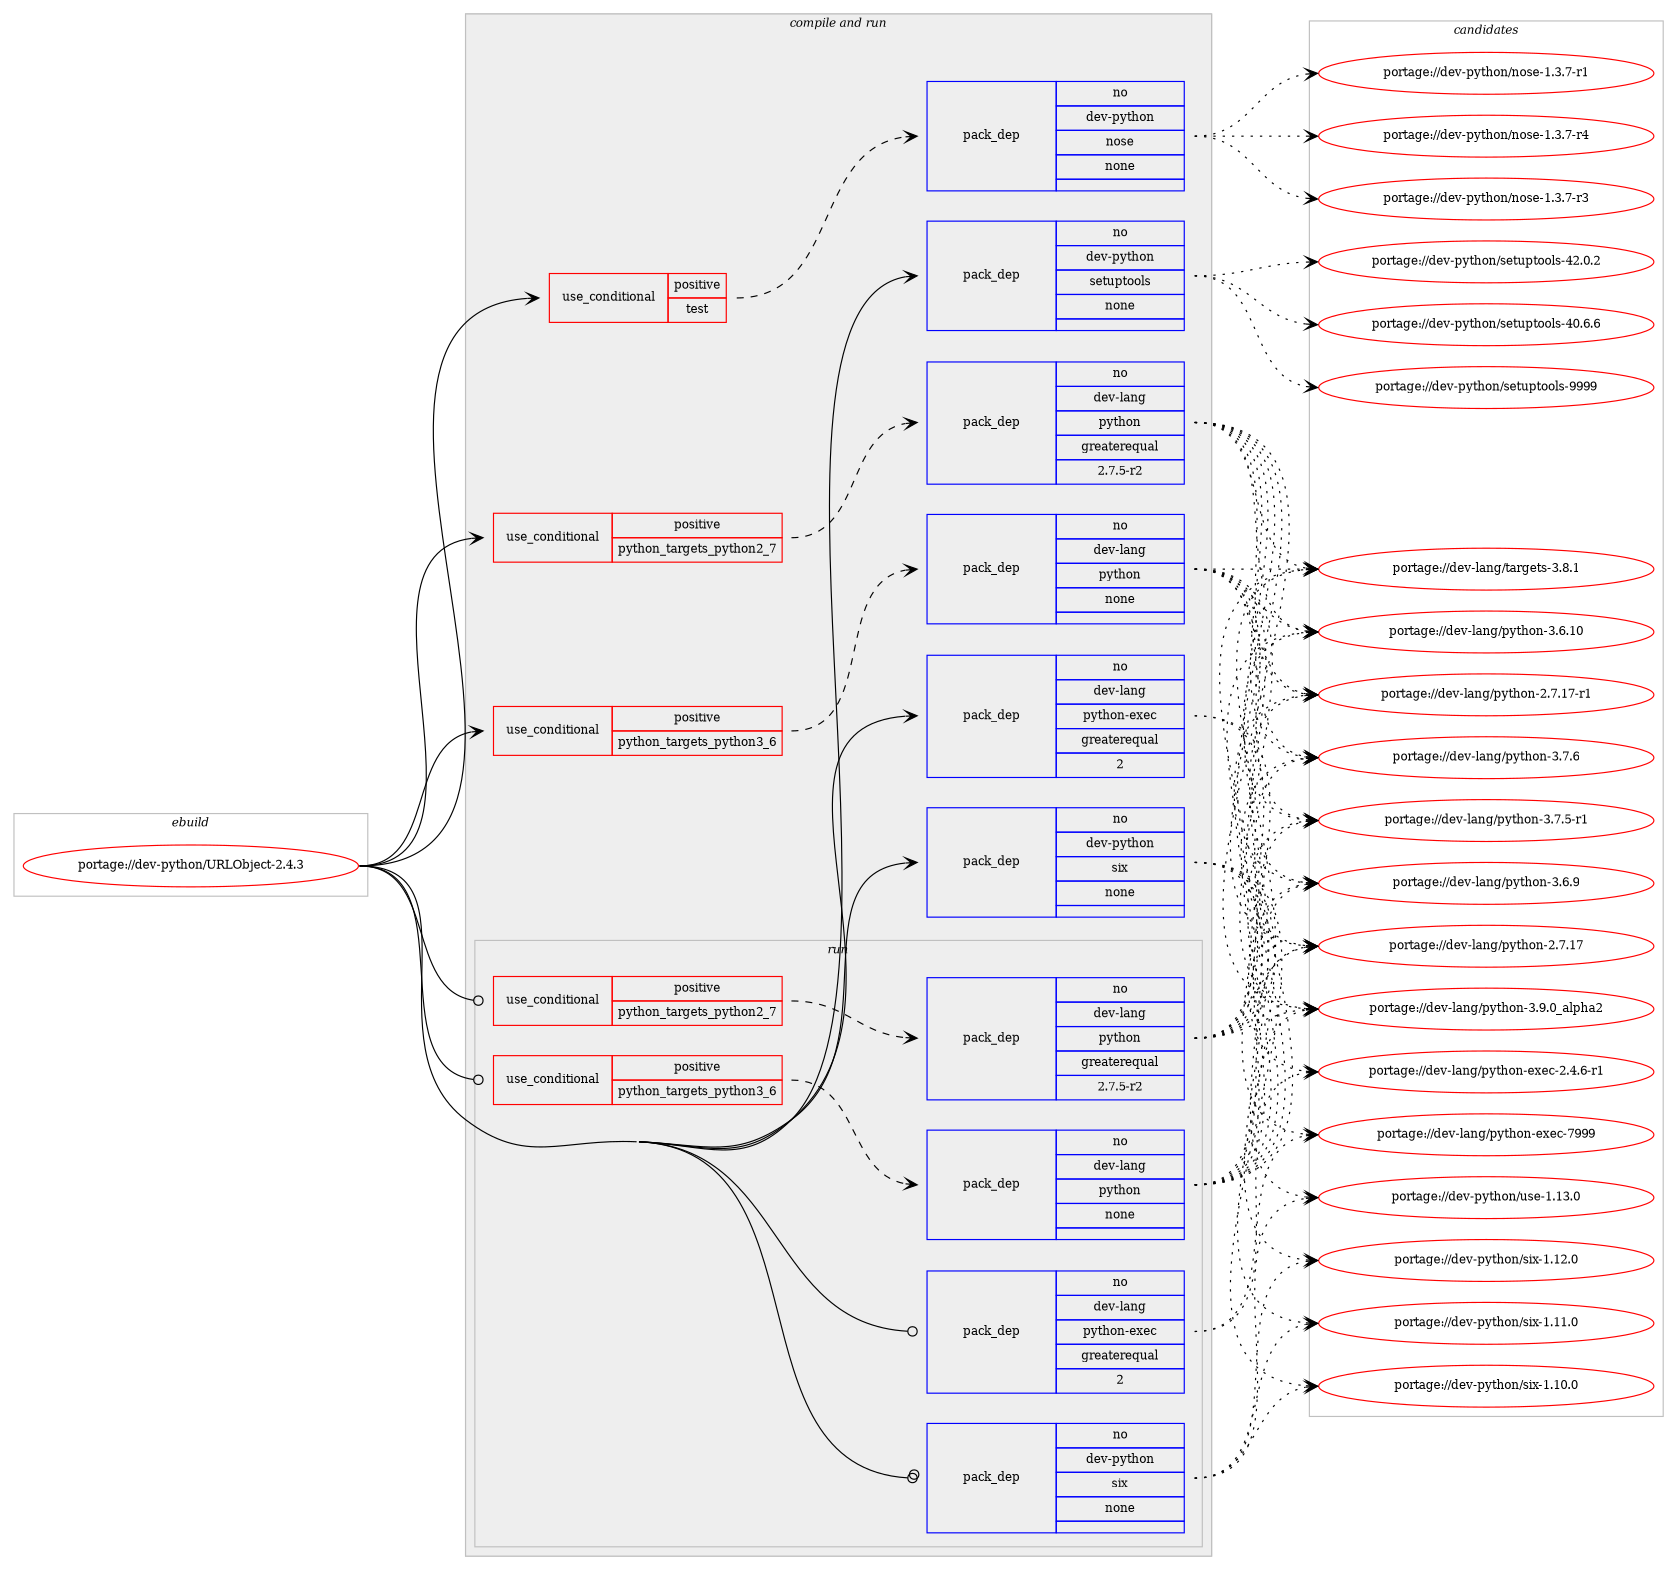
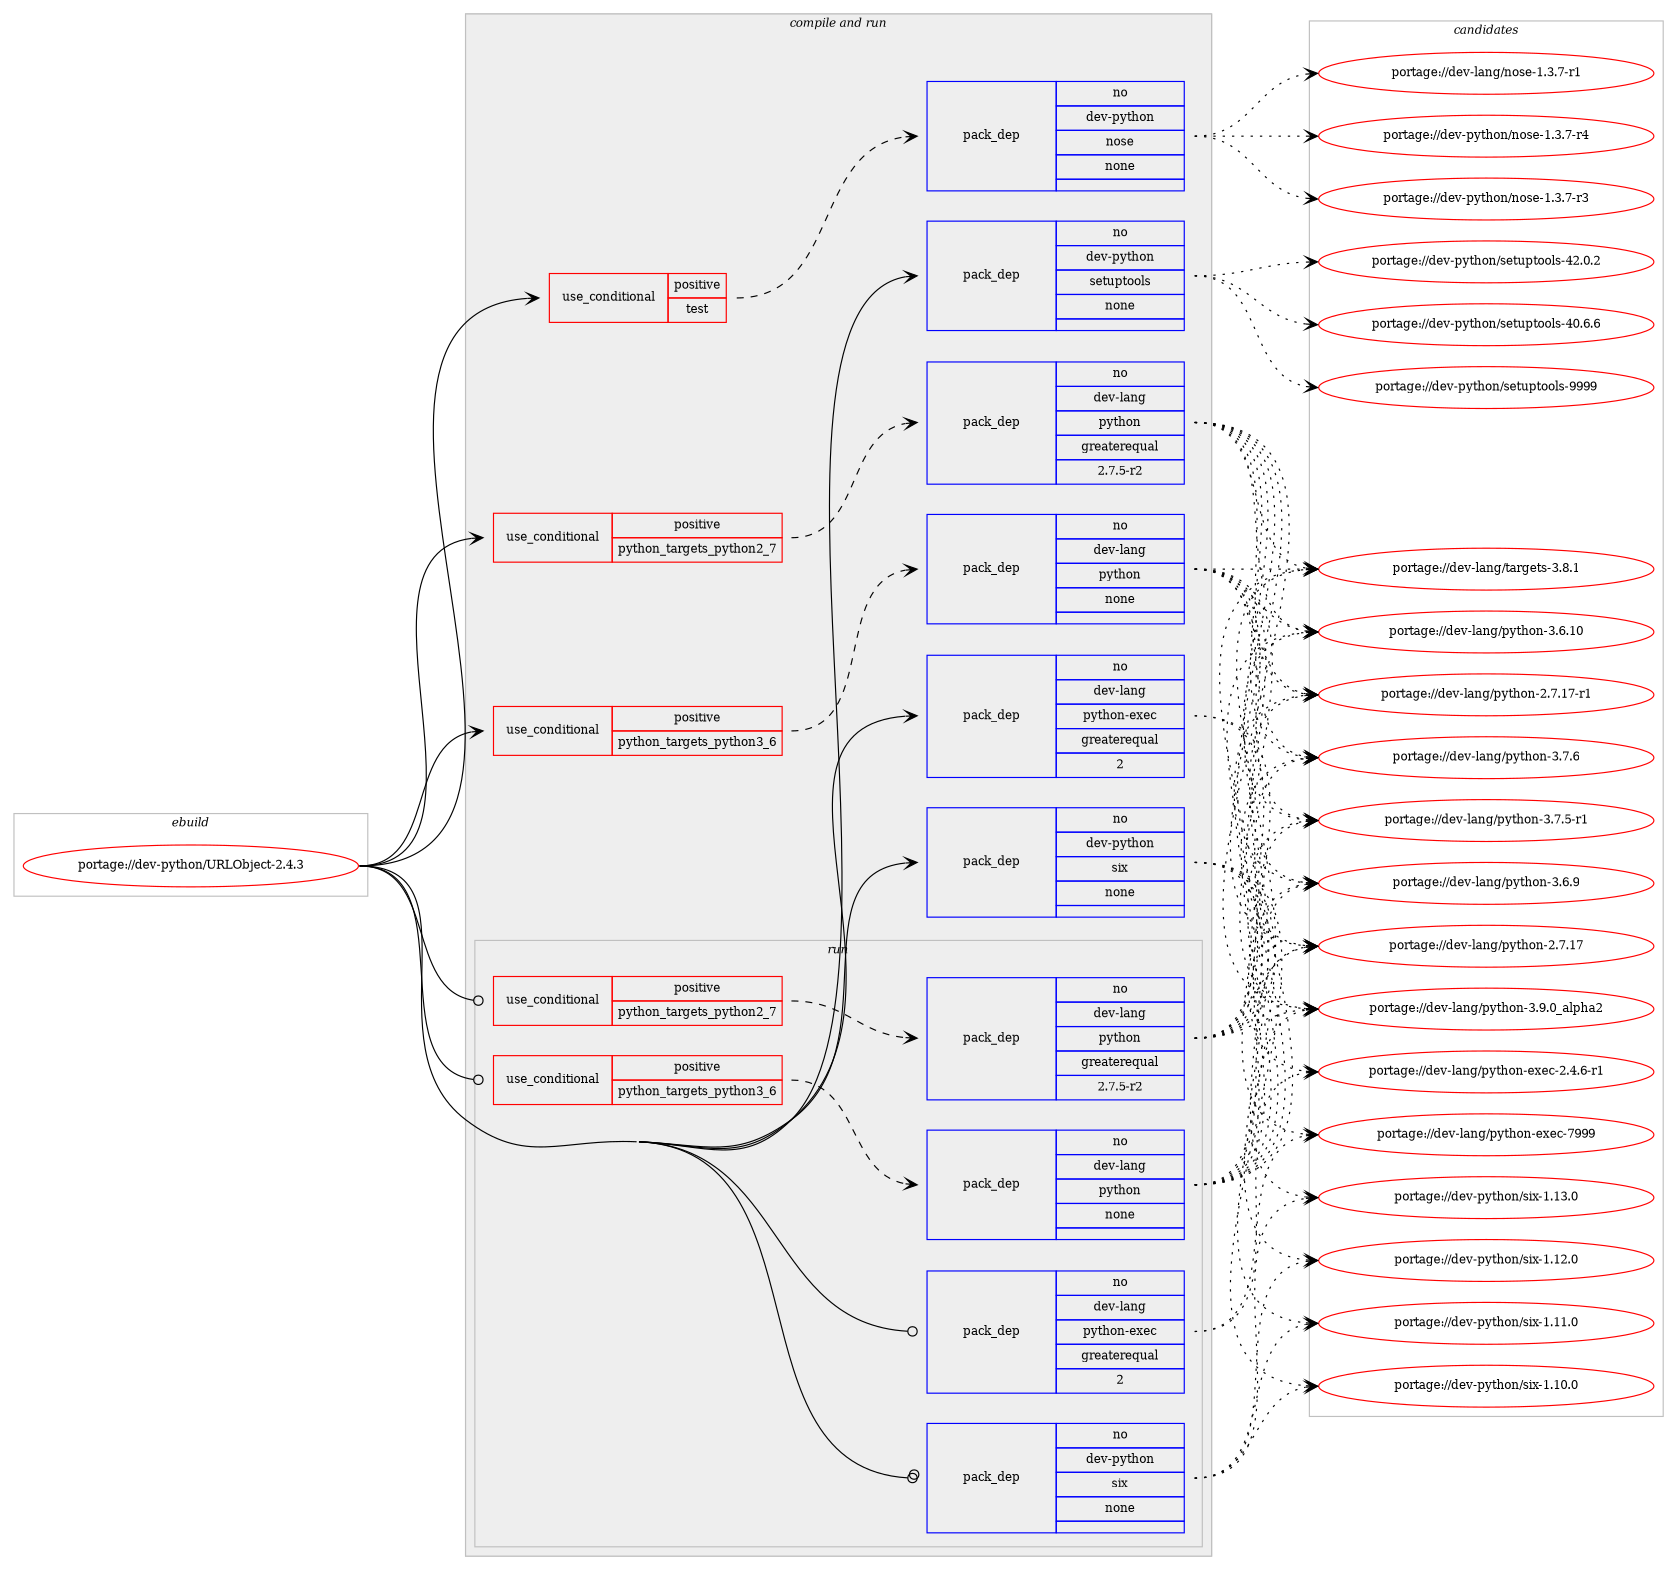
  digraph {
    compound=true
    concentrate=true
    fontname="DejaVu Serif"
    fontsize=10
    newrank=true
    rankdir=LR
    ranksep=1.5
    node [color=red fontname="DejaVu Serif" fontsize=10]
    edge [arrowhead=vee fontname="DejaVu Serif" headport=w style=dotted tailport=e weight=100]
    n1 [label="portage://dev-python/URLObject-2.4.3" width=4]
    n2 [color=blue label=<<TABLE BORDER="0" CELLBORDER="1" CELLSPACING="0" CELLPADDING="4" WIDTH="220"><TR><TD ROWSPAN="6" CELLPADDING="30">pack_dep</TD></TR><TR><TD WIDTH="110">no</TD></TR><TR><TD>dev-lang</TD></TR><TR><TD>python</TD></TR><TR><TD>greaterequal</TD></TR><TR><TD>2.7.5-r2</TD></TR></TABLE>> shape=none]
    n3 [label=<<TABLE BORDER="0" CELLBORDER="1" CELLSPACING="0" CELLPADDING="4"><TR><TD ROWSPAN="3" CELLPADDING="10">use_conditional</TD></TR><TR><TD>positive</TD></TR><TR><TD>python_targets_python2_7</TD></TR></TABLE>> shape=none]
    n4 [color=blue label=<<TABLE BORDER="0" CELLBORDER="1" CELLSPACING="0" CELLPADDING="4" WIDTH="220"><TR><TD ROWSPAN="6" CELLPADDING="30">pack_dep</TD></TR><TR><TD WIDTH="110">no</TD></TR><TR><TD>dev-lang</TD></TR><TR><TD>python</TD></TR><TR><TD>none</TD></TR><TR><TD></TD></TR></TABLE>> shape=none]
    n5 [label=<<TABLE BORDER="0" CELLBORDER="1" CELLSPACING="0" CELLPADDING="4"><TR><TD ROWSPAN="3" CELLPADDING="10">use_conditional</TD></TR><TR><TD>positive</TD></TR><TR><TD>python_targets_python3_6</TD></TR></TABLE>> shape=none]
    n6 [color=blue label=<<TABLE BORDER="0" CELLBORDER="1" CELLSPACING="0" CELLPADDING="4" WIDTH="220"><TR><TD ROWSPAN="6" CELLPADDING="30">pack_dep</TD></TR><TR><TD WIDTH="110">no</TD></TR><TR><TD>dev-python</TD></TR><TR><TD>nose</TD></TR><TR><TD>none</TD></TR><TR><TD></TD></TR></TABLE>> shape=none]
    n7 [label=<<TABLE BORDER="0" CELLBORDER="1" CELLSPACING="0" CELLPADDING="4"><TR><TD ROWSPAN="3" CELLPADDING="10">use_conditional</TD></TR><TR><TD>positive</TD></TR><TR><TD>test</TD></TR></TABLE>> shape=none]
    n8 [color=blue label=<<TABLE BORDER="0" CELLBORDER="1" CELLSPACING="0" CELLPADDING="4" WIDTH="220"><TR><TD ROWSPAN="6" CELLPADDING="30">pack_dep</TD></TR><TR><TD WIDTH="110">no</TD></TR><TR><TD>dev-lang</TD></TR><TR><TD>python-exec</TD></TR><TR><TD>greaterequal</TD></TR><TR><TD>2</TD></TR></TABLE>> shape=none]
    n9 [color=blue label=<<TABLE BORDER="0" CELLBORDER="1" CELLSPACING="0" CELLPADDING="4" WIDTH="220"><TR><TD ROWSPAN="6" CELLPADDING="30">pack_dep</TD></TR><TR><TD WIDTH="110">no</TD></TR><TR><TD>dev-python</TD></TR><TR><TD>setuptools</TD></TR><TR><TD>none</TD></TR><TR><TD></TD></TR></TABLE>> shape=none]
    n10 [color=blue label=<<TABLE BORDER="0" CELLBORDER="1" CELLSPACING="0" CELLPADDING="4" WIDTH="220"><TR><TD ROWSPAN="6" CELLPADDING="30">pack_dep</TD></TR><TR><TD WIDTH="110">no</TD></TR><TR><TD>dev-python</TD></TR><TR><TD>six</TD></TR><TR><TD>none</TD></TR><TR><TD></TD></TR></TABLE>> shape=none]
    n11 [color=blue label=<<TABLE BORDER="0" CELLBORDER="1" CELLSPACING="0" CELLPADDING="4" WIDTH="220"><TR><TD ROWSPAN="6" CELLPADDING="30">pack_dep</TD></TR><TR><TD WIDTH="110">no</TD></TR><TR><TD>dev-lang</TD></TR><TR><TD>python</TD></TR><TR><TD>greaterequal</TD></TR><TR><TD>2.7.5-r2</TD></TR></TABLE>> shape=none]
    n12 [label=<<TABLE BORDER="0" CELLBORDER="1" CELLSPACING="0" CELLPADDING="4"><TR><TD ROWSPAN="3" CELLPADDING="10">use_conditional</TD></TR><TR><TD>positive</TD></TR><TR><TD>python_targets_python2_7</TD></TR></TABLE>> shape=none]
    n13 [color=blue label=<<TABLE BORDER="0" CELLBORDER="1" CELLSPACING="0" CELLPADDING="4" WIDTH="220"><TR><TD ROWSPAN="6" CELLPADDING="30">pack_dep</TD></TR><TR><TD WIDTH="110">no</TD></TR><TR><TD>dev-lang</TD></TR><TR><TD>python</TD></TR><TR><TD>none</TD></TR><TR><TD></TD></TR></TABLE>> shape=none]
    n14 [label=<<TABLE BORDER="0" CELLBORDER="1" CELLSPACING="0" CELLPADDING="4"><TR><TD ROWSPAN="3" CELLPADDING="10">use_conditional</TD></TR><TR><TD>positive</TD></TR><TR><TD>python_targets_python3_6</TD></TR></TABLE>> shape=none]
    n15 [color=blue label=<<TABLE BORDER="0" CELLBORDER="1" CELLSPACING="0" CELLPADDING="4" WIDTH="220"><TR><TD ROWSPAN="6" CELLPADDING="30">pack_dep</TD></TR><TR><TD WIDTH="110">no</TD></TR><TR><TD>dev-lang</TD></TR><TR><TD>python-exec</TD></TR><TR><TD>greaterequal</TD></TR><TR><TD>2</TD></TR></TABLE>> shape=none]
    n16 [color=blue label=<<TABLE BORDER="0" CELLBORDER="1" CELLSPACING="0" CELLPADDING="4" WIDTH="220"><TR><TD ROWSPAN="6" CELLPADDING="30">pack_dep</TD></TR><TR><TD WIDTH="110">no</TD></TR><TR><TD>dev-python</TD></TR><TR><TD>six</TD></TR><TR><TD>none</TD></TR><TR><TD></TD></TR></TABLE>> shape=none]
    n17 [label="portage://dev-lang/python-3.9.0_alpha2" width=4]
    n18 [label="portage://dev-lang/targets-3.8.1" width=4]
    n19 [label="portage://dev-lang/python-3.7.6" width=4]
    n20 [label="portage://dev-lang/python-3.7.5-r1" width=4]
    n21 [label="portage://dev-lang/python-3.6.9" width=4]
    n22 [label="portage://dev-lang/python-3.6.10" width=4]
    n23 [label="portage://dev-lang/python-2.7.17-r1" width=4]
    n24 [label="portage://dev-lang/python-2.7.17" width=4]
    n25 [label="portage://dev-python/nose-1.3.7-r4" width=4]
    n26 [label="portage://dev-python/nose-1.3.7-r3" width=4]
-   n27 [label="portage://dev-python/nose-1.3.7-r1" width=4]
+   n27 [label="portage://dev-lang/nose-1.3.7-r1" width=4]
    n28 [label="portage://dev-lang/python-exec-7999" width=4]
    n29 [label="portage://dev-lang/python-exec-2.4.6-r1" width=4]
    n30 [label="portage://dev-python/setuptools-9999" width=4]
    n31 [label="portage://dev-python/setuptools-42.0.2" width=4]
    n32 [label="portage://dev-python/setuptools-40.6.6" width=4]
-   n33 [label="portage://dev-python/use-1.13.0" width=4]
+   n33 [label="portage://dev-python/six-1.13.0" width=4]
    n34 [label="portage://dev-python/six-1.12.0" width=4]
    n35 [label="portage://dev-python/six-1.11.0" width=4]
    n36 [label="portage://dev-python/six-1.10.0" width=4]
    subgraph cluster_1 {
      color=gray
      label=<<i>ebuild</i>>
      n1
    }
    subgraph cluster_2 {
      color=gray
      label=<<i>dependencies</i>>
      subgraph cluster_3 {
        color=gray
        fillcolor="#eeeeee"
        label=<<i>compile</i>>
        style=filled
        subgraph sub_4 {
          color=gray
          fillcolor="#eeeeee"
          label=<<i>compile</i>>
          style=filled
          n3
          subgraph sub_5 {
            color=gray
            fillcolor="#eeeeee"
            label=<<i>compile</i>>
            style=filled
            n2
          }
        }
        subgraph sub_6 {
          color=gray
          fillcolor="#eeeeee"
          label=<<i>compile</i>>
          style=filled
          n5
          subgraph sub_7 {
            color=gray
            fillcolor="#eeeeee"
            label=<<i>compile</i>>
            style=filled
            n4
          }
        }
        subgraph sub_8 {
          color=gray
          fillcolor="#eeeeee"
          label=<<i>compile</i>>
          style=filled
          n7
          subgraph sub_9 {
            color=gray
            fillcolor="#eeeeee"
            label=<<i>compile</i>>
            style=filled
            n6
          }
        }
        subgraph sub_10 {
          color=gray
          fillcolor="#eeeeee"
          label=<<i>compile</i>>
          style=filled
          n8
        }
        subgraph sub_11 {
          color=gray
          fillcolor="#eeeeee"
          label=<<i>compile</i>>
          style=filled
          n9
        }
        subgraph sub_12 {
          color=gray
          fillcolor="#eeeeee"
          label=<<i>compile</i>>
          style=filled
          n10
        }
      }
      subgraph cluster_13 {
        color=gray
        fillcolor="#eeeeee"
        label=<<i>compile and run</i>>
        style=filled
      }
      subgraph cluster_14 {
        color=gray
        fillcolor="#eeeeee"
        label=<<i>run</i>>
        style=filled
        subgraph sub_15 {
          color=gray
          fillcolor="#eeeeee"
          label=<<i>run</i>>
          style=filled
          n12
          subgraph sub_16 {
            color=gray
            fillcolor="#eeeeee"
            label=<<i>run</i>>
            style=filled
            n11
          }
        }
        subgraph sub_17 {
          color=gray
          fillcolor="#eeeeee"
          label=<<i>run</i>>
          style=filled
          n14
          subgraph sub_18 {
            color=gray
            fillcolor="#eeeeee"
            label=<<i>run</i>>
            style=filled
            n13
          }
        }
        subgraph sub_19 {
          color=gray
          fillcolor="#eeeeee"
          label=<<i>run</i>>
          style=filled
          n15
        }
        subgraph sub_20 {
          color=gray
          fillcolor="#eeeeee"
          label=<<i>run</i>>
          style=filled
          n16
        }
      }
    }
    subgraph cluster_21 {
      color=gray
      label=<<i>candidates</i>>
      rank=same
      subgraph sub_22 {
        color=black
        label=<<i>candidates</i>>
        nodesep=1
        rank=same
        n17
        n18
        n19
        n20
        n21
        n22
        n23
        n24
      }
      subgraph sub_23 {
        color=black
        label=<<i>candidates</i>>
        nodesep=1
        rank=same
        n17
        n18
        n19
        n20
        n21
        n22
        n23
        n24
      }
      subgraph sub_24 {
        color=black
        label=<<i>candidates</i>>
        nodesep=1
        rank=same
        n25
        n26
        n27
      }
      subgraph sub_25 {
        color=black
        label=<<i>candidates</i>>
        nodesep=1
        rank=same
        n28
        n29
      }
      subgraph sub_26 {
        color=black
        label=<<i>candidates</i>>
        nodesep=1
        rank=same
        n30
        n31
        n32
      }
      subgraph sub_27 {
        color=black
        label=<<i>candidates</i>>
        nodesep=1
        rank=same
        n33
        n34
        n35
        n36
      }
      subgraph sub_28 {
        color=black
        label=<<i>candidates</i>>
        nodesep=1
        rank=same
        n17
        n18
        n19
        n20
        n21
        n22
        n23
        n24
      }
      subgraph sub_29 {
        color=black
        label=<<i>candidates</i>>
        nodesep=1
        rank=same
        n17
        n18
        n19
        n20
        n21
        n22
        n23
        n24
      }
      subgraph sub_30 {
        color=black
        label=<<i>candidates</i>>
        nodesep=1
        rank=same
        n28
        n29
      }
      subgraph sub_31 {
        color=black
        label=<<i>candidates</i>>
        nodesep=1
        rank=same
        n33
        n34
        n35
        n36
      }
    }
    n1 -> n3 [style=solid weight=20]
    n1 -> n5 [style=solid weight=20]
    n1 -> n7 [style=solid weight=20]
    n1 -> n8 [style=solid weight=20]
    n1 -> n9 [style=solid weight=20]
    n1 -> n10 [style=solid weight=20]
    n1 -> n12 [arrowhead=odot style=solid weight=20]
    n1 -> n14 [arrowhead=odot style=solid weight=20]
    n1 -> n15 [arrowhead=odot style=solid weight=20]
    n1 -> n16 [arrowhead=odot style=solid weight=20]
    n2 -> n17
    n2 -> n18
    n2 -> n19
    n2 -> n20
    n2 -> n21
    n2 -> n22
    n2 -> n23
    n2 -> n24
    n3 -> n2 [style=dashed weight=20]
    n4 -> n17
    n4 -> n18
    n4 -> n19
    n4 -> n20
    n4 -> n21
    n4 -> n22
    n4 -> n23
    n4 -> n24
    n5 -> n4 [style=dashed weight=20]
    n6 -> n25
    n6 -> n26
    n6 -> n27
    n7 -> n6 [style=dashed weight=20]
    n8 -> n28
    n8 -> n29
    n9 -> n30
    n9 -> n31
    n9 -> n32
    n10 -> n33
    n10 -> n34
    n10 -> n35
    n10 -> n36
    n11 -> n17
    n11 -> n18
    n11 -> n19
    n11 -> n20
    n11 -> n21
    n11 -> n22
    n11 -> n23
    n11 -> n24
    n12 -> n11 [style=dashed weight=20]
    n13 -> n17
    n13 -> n18
    n13 -> n19
    n13 -> n20
    n13 -> n21
    n13 -> n22
    n13 -> n23
    n13 -> n24
    n14 -> n13 [style=dashed weight=20]
    n15 -> n28
    n15 -> n29
    n16 -> n33
    n16 -> n34
    n16 -> n35
    n16 -> n36
  }
